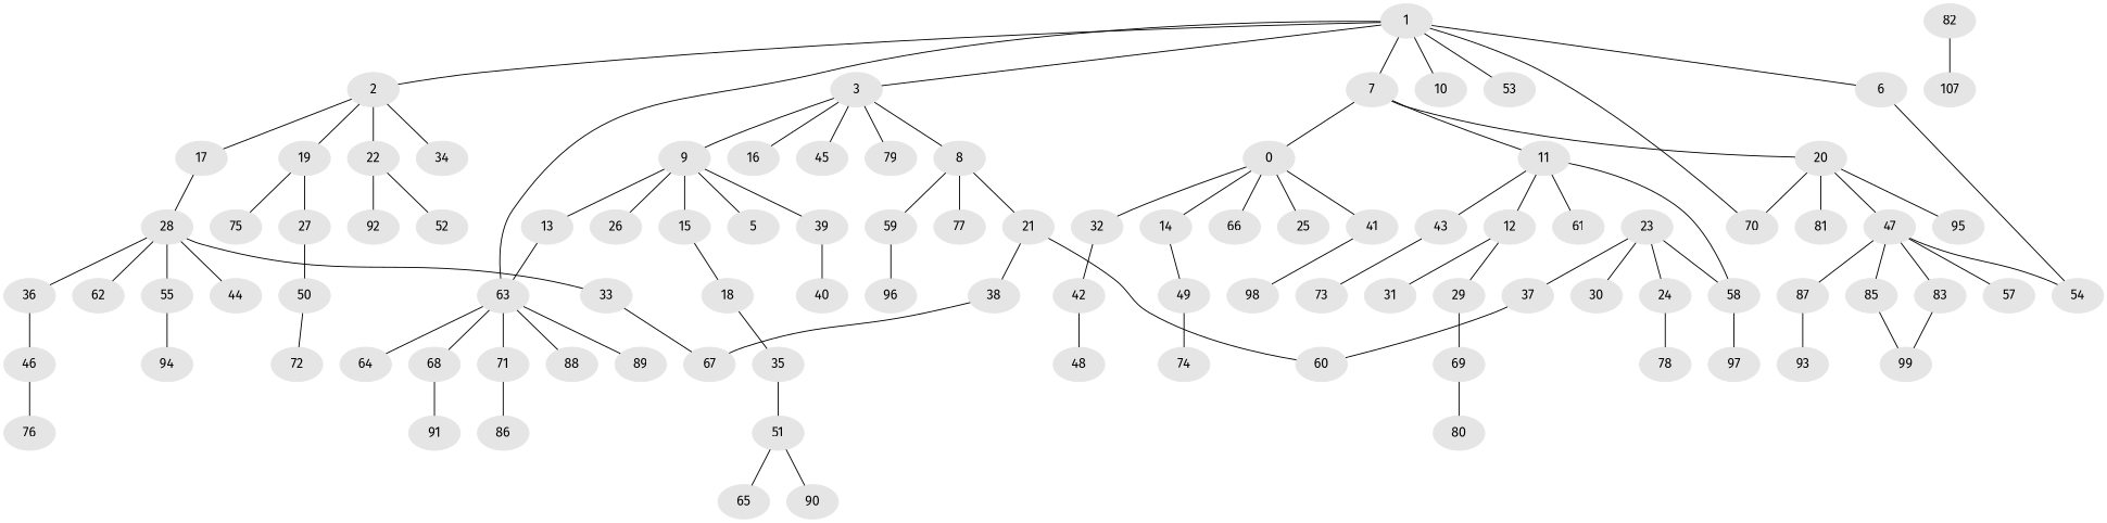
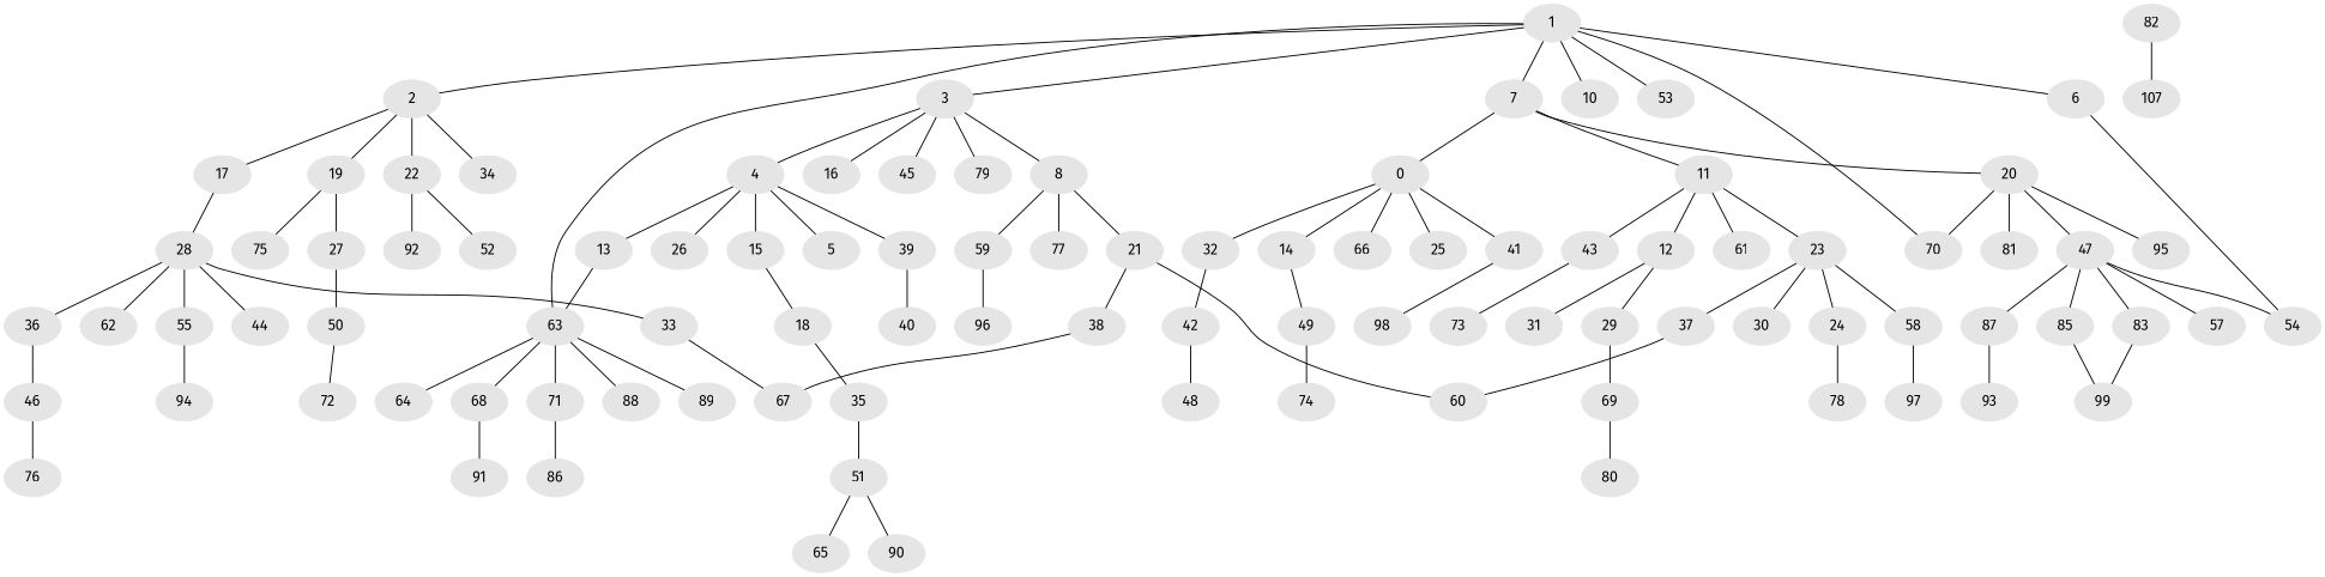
  graph {
    fontname="Fira Sans"
    node [color=gray90 fontname="Fira Sans" style=filled]
    edge [fontname="Fira Sans"]
    1
    2
    3
    6
    7
    10
    53
    63
    70
    17
    19
    22
    34
-   4 [label=9]
+   4
    8
    16
    45
    79
    54
    n20 [label=0]
    11
    20
    64
    68
    71
    88
    89
    28
    27
    75
    52
    92
    5
    13
    15
    26
    39
    21
    59
    77
    18
    40
    14
    25
    32
    41
    66
    12
    23
    43
    61
    47
    81
    95
    38
    60
    96
    49
    42
    98
    29
    31
    24
    30
    37
    58
    73
    69
    74
    35
    33
    36
    44
    55
    62
    51
    50
    57
    83
    85
    87
    67
    78
    97
    72
    46
    94
    80
    48
    65
    90
    76
    99
    93
    n95 [label=107]
    82
    91
    86
    1 -- 2
    1 -- 3
    1 -- 6
    1 -- 7
    1 -- 10
    1 -- 53
    1 -- 63
    1 -- 70
    2 -- 17
    2 -- 19
    2 -- 22
    2 -- 34
    3 -- 4
    3 -- 8
    3 -- 16
    3 -- 45
    3 -- 79
    6 -- 54
    7 -- n20
    7 -- 11
    7 -- 20
    63 -- 64
    63 -- 68
    63 -- 71
    63 -- 88
    63 -- 89
    17 -- 28
    19 -- 27
    19 -- 75
    22 -- 52
    22 -- 92
    4 -- 5
    4 -- 13
    4 -- 15
    4 -- 26
    4 -- 39
    8 -- 21
    8 -- 59
    8 -- 77
    n20 -- 14
    n20 -- 25
    n20 -- 32
    n20 -- 41
    n20 -- 66
    11 -- 12
-   11 -- 58
+   11 -- 23
    11 -- 43
    11 -- 61
    20 -- 70
    20 -- 47
    20 -- 81
    20 -- 95
    68 -- 91
    71 -- 86
    28 -- 33
    28 -- 36
    28 -- 44
    28 -- 55
    28 -- 62
    27 -- 50
    13 -- 63
    15 -- 18
    39 -- 40
    21 -- 38
    21 -- 60
    59 -- 96
    18 -- 35
    14 -- 49
    32 -- 42
    41 -- 98
    12 -- 29
    12 -- 31
    23 -- 24
    23 -- 30
    23 -- 37
    23 -- 58
    43 -- 73
    47 -- 54
    47 -- 57
    47 -- 83
    47 -- 85
    47 -- 87
    38 -- 67
    49 -- 74
    42 -- 48
    29 -- 69
    24 -- 78
    37 -- 60
    58 -- 97
    69 -- 80
    35 -- 51
    33 -- 67
    36 -- 46
    55 -- 94
    51 -- 65
    51 -- 90
    50 -- 72
    83 -- 99
    85 -- 99
    87 -- 93
    46 -- 76
    82 -- n95
  }
